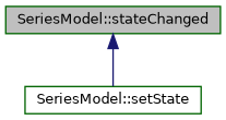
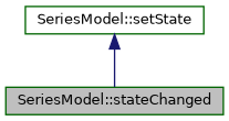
  digraph {
    rankdir=TB
    node [color=darkgreen fontname=Helvetica fontsize=10 shape=record style=filled]
    n1 [fillcolor=grey75 fontcolor=black height=0.2 label="SeriesModel::stateChanged" width=0.4]
    n2 [fillcolor=white height=0.2 label="SeriesModel::setState" width=0.4]
-   n1 -> n2 [color=midnightblue dir=back fontname=Helvetica fontsize=10 labelfontname=Helvetica labelfontsize=10 style=solid]
+   n2 -> n1 [color=midnightblue dir=back fontname=Helvetica fontsize=10 labelfontname=Helvetica labelfontsize=10 style=solid]
  }
